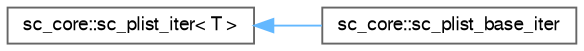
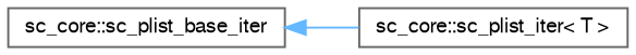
  digraph {
    rankdir=LR
    node [color=grey40 fillcolor=white fontname=FreeSans fontsize=10 shape=box style=filled]
    n1 [height=0.2 label="sc_core::sc_plist_base_iter" width=0.4]
    n2 [height=0.2 label="sc_core::sc_plist_iter\< T \>" width=0.4]
-   n2 -> n1 [color=steelblue1 dir=back fontname=FreeSans fontsize=10 labelfontname=FreeSans labelfontsize=10 style=solid]
+   n1 -> n2 [color=steelblue1 dir=back fontname=FreeSans fontsize=10 labelfontname=FreeSans labelfontsize=10 style=solid]
  }
